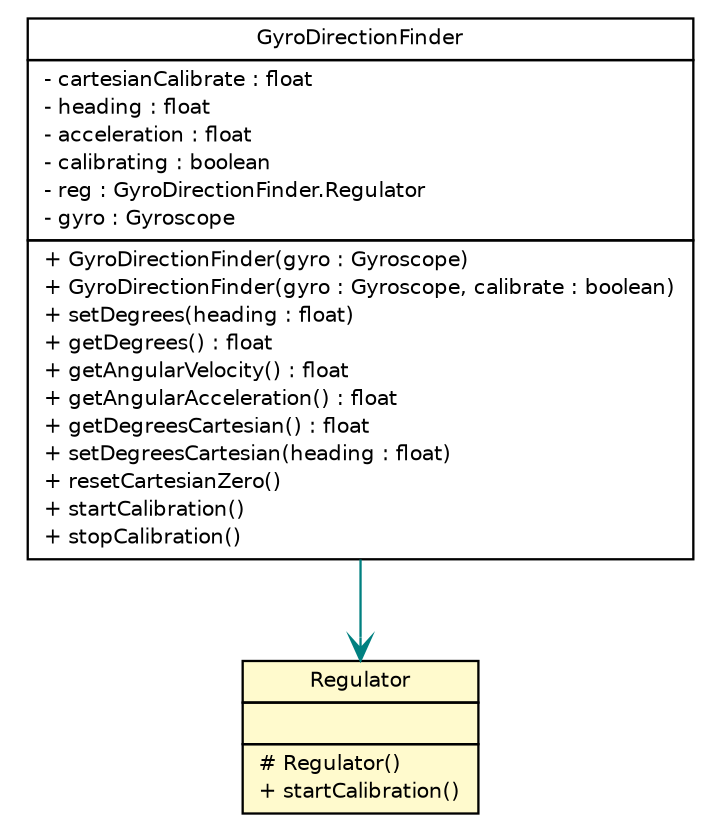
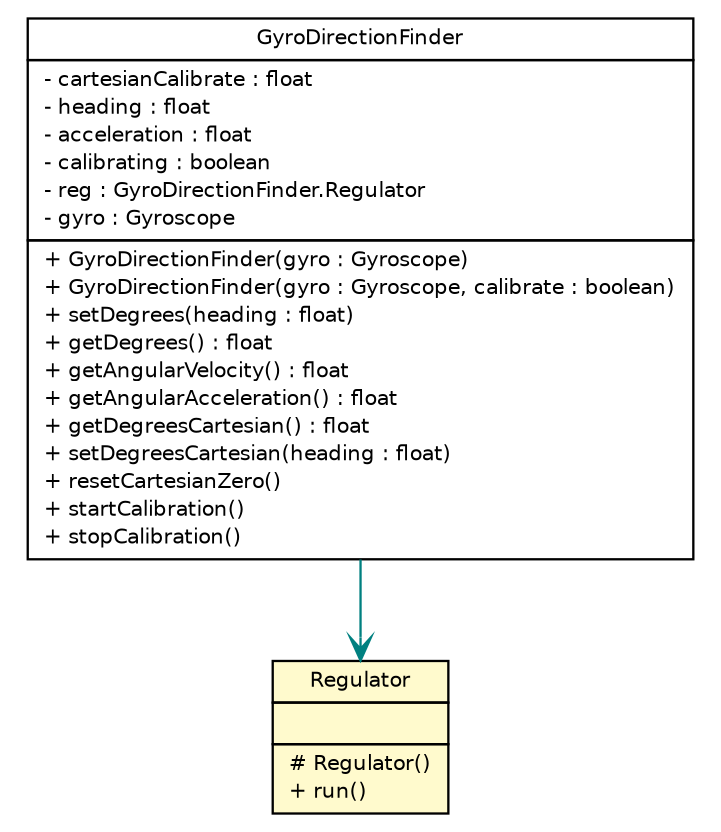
  digraph {
    nodesep=0.25
    ranksep=0.5
    node [fontcolor=black fontname=Helvetica fontsize=9.0 shape=plaintext]
    n1 [label=<<table title="lejos.utility.GyroDirectionFinder" border="0" cellborder="1" cellspacing="0" cellpadding="2" port="p" href="./GyroDirectionFinder.html"> 		<tr><td><table border="0" cellspacing="0" cellpadding="1"> <tr><td align="center" balign="center"> GyroDirectionFinder </td></tr> 		</table></td></tr> 		<tr><td><table border="0" cellspacing="0" cellpadding="1"> <tr><td align="left" balign="left"> - cartesianCalibrate : float </td></tr> <tr><td align="left" balign="left"> - heading : float </td></tr> <tr><td align="left" balign="left"> - acceleration : float </td></tr> <tr><td align="left" balign="left"> - calibrating : boolean </td></tr> <tr><td align="left" balign="left"> - reg : GyroDirectionFinder.Regulator </td></tr> <tr><td align="left" balign="left"> - gyro : Gyroscope </td></tr> 		</table></td></tr> 		<tr><td><table border="0" cellspacing="0" cellpadding="1"> <tr><td align="left" balign="left"> + GyroDirectionFinder(gyro : Gyroscope) </td></tr> <tr><td align="left" balign="left"> + GyroDirectionFinder(gyro : Gyroscope, calibrate : boolean) </td></tr> <tr><td align="left" balign="left"> + setDegrees(heading : float) </td></tr> <tr><td align="left" balign="left"> + getDegrees() : float </td></tr> <tr><td align="left" balign="left"> + getAngularVelocity() : float </td></tr> <tr><td align="left" balign="left"> + getAngularAcceleration() : float </td></tr> <tr><td align="left" balign="left"> + getDegreesCartesian() : float </td></tr> <tr><td align="left" balign="left"> + setDegreesCartesian(heading : float) </td></tr> <tr><td align="left" balign="left"> + resetCartesianZero() </td></tr> <tr><td align="left" balign="left"> + startCalibration() </td></tr> <tr><td align="left" balign="left"> + stopCalibration() </td></tr> 		</table></td></tr> 		</table>>]
-   n2 [label=<<table title="lejos.utility.GyroDirectionFinder.Regulator" border="0" cellborder="1" cellspacing="0" cellpadding="2" port="p" bgcolor="lemonChiffon" href="./GyroDirectionFinder.Regulator.html"> 		<tr><td><table border="0" cellspacing="0" cellpadding="1"> <tr><td align="center" balign="center"> Regulator </td></tr> 		</table></td></tr> 		<tr><td><table border="0" cellspacing="0" cellpadding="1"> <tr><td align="left" balign="left">  </td></tr> 		</table></td></tr> 		<tr><td><table border="0" cellspacing="0" cellpadding="1"> <tr><td align="left" balign="left"> # Regulator() </td></tr> <tr><td align="left" balign="left"> + startCalibration() </td></tr> 		</table></td></tr> 		</table>>]
+   n2 [label=<<table title="lejos.utility.GyroDirectionFinder.Regulator" border="0" cellborder="1" cellspacing="0" cellpadding="2" port="p" bgcolor="lemonChiffon" href="./GyroDirectionFinder.Regulator.html"> 		<tr><td><table border="0" cellspacing="0" cellpadding="1"> <tr><td align="center" balign="center"> Regulator </td></tr> 		</table></td></tr> 		<tr><td><table border="0" cellspacing="0" cellpadding="1"> <tr><td align="left" balign="left">  </td></tr> 		</table></td></tr> 		<tr><td><table border="0" cellspacing="0" cellpadding="1"> <tr><td align="left" balign="left"> # Regulator() </td></tr> <tr><td align="left" balign="left"> + run() </td></tr> 		</table></td></tr> 		</table>>]
    n1 -> n2 [arrowhead=open color=teal fontcolor=black fontname=Helvetica fontsize=10.0 headport=p labelfontname=Helvetica labelfontsize=10 tailport=p style=solid]
  }
